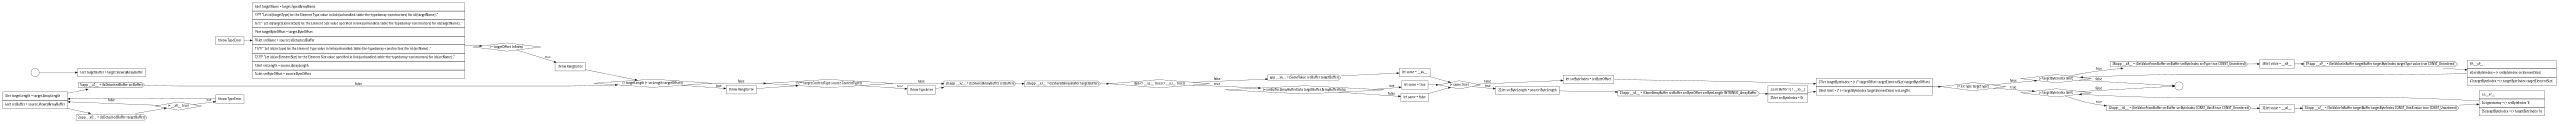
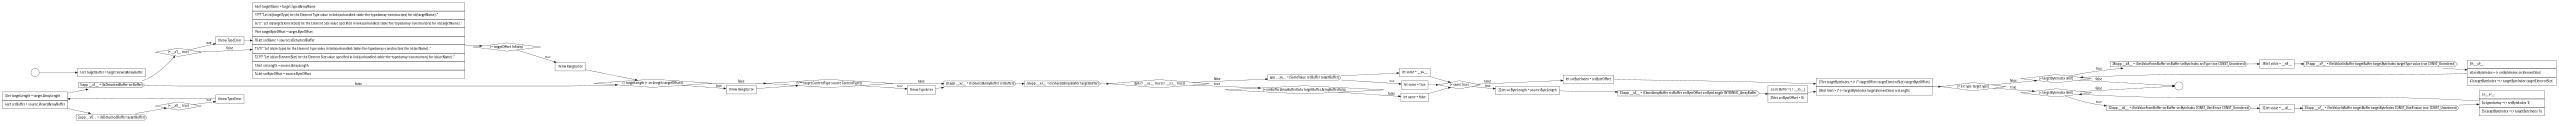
  digraph {
    fontname="Fira Sans"
    rankdir=LR
    node [color=black fillcolor=white fontname="Fira Sans" shape=none style=filled]
    edge [color=black fontname="Fira Sans"]
    n1 [label=<<font color="black">app __x4__ = (SameValue srcBuffer targetBuffer)</font>> shape=cds]
    n2 [label=<<font color="black">     <table border="0" cellborder="1" cellspacing="0" cellpadding="10">       <tr><td align="left">let same = __x4__</td></tr>     </table>   </font>> margin=0]
    n3 [label=<<font color="black">(= same true)</font>> shape=diamond]
    n4 [label=<<font color="black">     <table border="0" cellborder="1" cellspacing="0" cellpadding="10">       <tr><td align="left">3:let targetLength = target.ArrayLength</td></tr>       <tr><td align="left">4:let srcBuffer = source.ViewedArrayBuffer</td></tr>     </table>   </font>> margin=0]
    n5 [label=<<font color="black">5:app __x1__ = (IsDetachedBuffer srcBuffer)</font>> shape=cds]
    n6 [label=<<font color="black">2:app __x0__ = (IsDetachedBuffer targetBuffer)</font>> shape=cds]
    n7 [label=<<font color="black">(&lt; targetLength (+ srcLength targetOffset))</font>> shape=diamond]
+   n8 [label=<<font color="black">(= __x1__ true)</font>> shape=diamond]
    n9 [label=<<font color="black">     <table border="0" cellborder="1" cellspacing="0" cellpadding="10">       <tr><td align="left">6:let targetName = target.TypedArrayName</td></tr>       <tr><td align="left">7:??? &quot;Let id:{targetType} be the Element Type value in link:{unhandled: table-the-typedarray-constructors} for id:{targetName} .&quot;</td></tr>       <tr><td align="left">8:??? &quot;Let id:{targetElementSize} be the Element Size value specified in link:{unhandled: table-the-typedarray-constructors} for id:{targetName} .&quot;</td></tr>       <tr><td align="left">9:let targetByteOffset = target.ByteOffset</td></tr>       <tr><td align="left">10:let srcName = source.IsDetachedBuffer</td></tr>       <tr><td align="left">11:??? &quot;Let id:{srcType} be the Element Type value in link:{unhandled: table-the-typedarray-constructors} for id:{srcName} .&quot;</td></tr>       <tr><td align="left">12:??? &quot;Let id:{srcElementSize} be the Element Size value specified in link:{unhandled: table-the-typedarray-constructors} for id:{srcName} .&quot;</td></tr>       <tr><td align="left">13:let srcLength = source.ArrayLength</td></tr>       <tr><td align="left">14:let srcByteOffset = source.ByteOffset</td></tr>     </table>   </font>> margin=0]
    n10 [label=<<font color="black">(= targetOffset Infinity)</font>> shape=diamond]
    n11 [label=<<font color="black">     <table border="0" cellborder="1" cellspacing="0" cellpadding="10">       <tr><td align="left">throw RangeError</td></tr>     </table>   </font>> margin=0]
    n12 [label=<<font color="black">     <table border="0" cellborder="1" cellspacing="0" cellpadding="10">       <tr><td align="left">throw RangeError</td></tr>     </table>   </font>> margin=0]
    n13 [label=<<font color="black">(! (== target.ContentType source.ContentType))</font>> shape=diamond]
    n14 [label=<<font color="black">20:app __x2__ = (IsSharedArrayBuffer srcBuffer)</font>> shape=cds]
    n15 [label=<<font color="black">     <table border="0" cellborder="1" cellspacing="0" cellpadding="10">       <tr><td align="left">throw TypeError</td></tr>     </table>   </font>> margin=0]
    n16 [label=<<font color="black">(= __x0__ true)</font>> shape=diamond]
    n17 [label=<<font color="black">     <table border="0" cellborder="1" cellspacing="0" cellpadding="10">       <tr><td align="left">throw TypeError</td></tr>     </table>   </font>> margin=0]
    n18 [label=<<font color="black">     <table border="0" cellborder="1" cellspacing="0" cellpadding="10">       <tr><td align="left">let srcByteIndex = srcByteOffset</td></tr>     </table>   </font>> margin=0]
    n19 [label=<<font color="black">     <table border="0" cellborder="1" cellspacing="0" cellpadding="10">       <tr><td align="left">22:let srcByteLength = source.ByteLength</td></tr>     </table>   </font>> margin=0]
    n20 [label=<<font color="black">     <table border="0" cellborder="1" cellspacing="0" cellpadding="10">       <tr><td align="left">27:let targetByteIndex = (+ (* targetOffset targetElementSize) targetByteOffset)</td></tr>       <tr><td align="left">28:let limit = (* (+ targetByteIndex targetElementSize) srcLength)</td></tr>     </table>   </font>> margin=0]
    n21 [label=<<font color="black">23:app __x5__ = (CloneArrayBuffer srcBuffer srcByteOffset srcByteLength INTRINSIC_ArrayBuffer)</font>> shape=cds]
-   n22 [label=<<font color="black">     <table border="0" cellborder="1" cellspacing="0" cellpadding="10">       <tr><td align="left">23:srcBuffer = [? __x5__]</td></tr>       <tr><td align="left">25:let srcByteIndex = 0i</td></tr>     </table>   </font>> margin=0]
+   n22 [label=<<font color="black">     <table border="0" cellborder="1" cellspacing="0" cellpadding="10">       <tr><td align="left">23:srcBuffer = [? __x5__]</td></tr>       <tr><td align="left">25:let srcByteOffset = 0i</td></tr>     </table>   </font>> margin=0]
    n23 [label=<<font color="black">(= srcType targetType)</font>> shape=diamond]
    n24 [label=<<font color="black">(&lt; targetByteIndex limit)</font>> shape=diamond]
    n25 [label=<<font color="black">(&lt; targetByteIndex limit)</font>> shape=diamond]
    n26 [label=" " shape=circle]
    n27 [label=<<font color="black">32:app __x6__ = (GetValueFromBuffer srcBuffer srcByteIndex CONST_Uint8 true CONST_Unordered)</font>> shape=cds]
    n28 [label=<<font color="black">38:app __x8__ = (GetValueFromBuffer srcBuffer srcByteIndex srcType true CONST_Unordered)</font>> shape=cds]
    n29 [label=<<font color="black">     <table border="0" cellborder="1" cellspacing="0" cellpadding="10">       <tr><td align="left">38:let value = __x8__</td></tr>     </table>   </font>> margin=0]
    n30 [label=<<font color="black">39:app __x9__ = (SetValueInBuffer targetBuffer targetByteIndex targetType value true CONST_Unordered)</font>> shape=cds]
    n31 [label=<<font color="black">20:app __x3__ = (IsSharedArrayBuffer targetBuffer)</font>> shape=cds]
    n32 [label=<<font color="black">(&amp;&amp; (= __x2__ true) (= __x3__ true))</font>> shape=diamond]
    n33 [label=<<font color="black">(= srcBuffer.ArrayBufferData targetBuffer.ArrayBufferData)</font>> shape=diamond]
    n34 [label=<<font color="black">     <table border="0" cellborder="1" cellspacing="0" cellpadding="10">       <tr><td align="left">32:let value = __x6__</td></tr>     </table>   </font>> margin=0]
    n35 [label=<<font color="black">     <table border="0" cellborder="1" cellspacing="0" cellpadding="10">       <tr><td align="left">let same = true</td></tr>     </table>   </font>> margin=0]
    n36 [label=<<font color="black">     <table border="0" cellborder="1" cellspacing="0" cellpadding="10">       <tr><td align="left">let same = false</td></tr>     </table>   </font>> margin=0]
    n37 [label=<<font color="black">33:app __x7__ = (SetValueInBuffer targetBuffer targetByteIndex CONST_Uint8 value true CONST_Unordered)</font>> shape=cds]
    n38 [label=<<font color="black">     <table border="0" cellborder="1" cellspacing="0" cellpadding="10">       <tr><td align="left">33:__x7__</td></tr>       <tr><td align="left">34:typedarray = (+ srcByteIndex 1i)</td></tr>       <tr><td align="left">35:targetByteIndex = (+ targetByteIndex 1i)</td></tr>     </table>   </font>> margin=0]
    n39 [label=<<font color="black">     <table border="0" cellborder="1" cellspacing="0" cellpadding="10">       <tr><td align="left">1:let targetBuffer = target.ViewedArrayBuffer</td></tr>     </table>   </font>> margin=0]
    n40 [label=<<font color="black">     <table border="0" cellborder="1" cellspacing="0" cellpadding="10">       <tr><td align="left">39:__x9__</td></tr>       <tr><td align="left">40:srcByteIndex = (+ srcByteIndex srcElementSize)</td></tr>       <tr><td align="left">41:targetByteIndex = (+ targetByteIndex targetElementSize)</td></tr>     </table>   </font>> margin=0]
    n41 [label=<<font color="black">     <table border="0" cellborder="1" cellspacing="0" cellpadding="10">       <tr><td align="left">throw TypeError</td></tr>     </table>   </font>> margin=0]
    n42 [label=" " shape=circle]
    n1 -> n2
    n2 -> n3
    n3 -> n18 [label=<<font color="black">false</font>>]
    n3 -> n19 [label=<<font color="black">true</font>>]
    n4 -> n5
    n4 -> n6
    n5 -> n7 [label=<<font color="black">false</font>>]
+   n5 -> n8
    n6 -> n16
    n7 -> n12 [label=<<font color="black">true</font>>]
    n7 -> n13 [label=<<font color="black">false</font>>]
+   n8 -> n9 [label=<<font color="black">false</font>>]
+   n8 -> n41 [label=<<font color="black">true</font>>]
    n9 -> n10
    n10 -> n11 [label=<<font color="black">true</font>>]
    n11 -> n7
    n12 -> n13
    n13 -> n14 [label=<<font color="black">false</font>>]
    n13 -> n15 [label=<<font color="black">true</font>>]
    n14 -> n31
    n15 -> n14
-   n16 -> n4 [label=<<font color="black">false</font>>]
    n16 -> n17 [label=<<font color="black">true</font>>]
    n17 -> n4
    n18 -> n20
    n19 -> n21
    n20 -> n23
    n21 -> n22
    n22 -> n20
    n23 -> n24 [label=<<font color="black">true</font>>]
    n23 -> n25 [label=<<font color="black">false</font>>]
    n24 -> n26 [label=<<font color="black">false</font>>]
    n24 -> n27 [label=<<font color="black">true</font>>]
    n25 -> n26 [label=<<font color="black">false</font>>]
    n25 -> n28 [label=<<font color="black">true</font>>]
    n27 -> n34
    n28 -> n29
    n29 -> n30
    n30 -> n40
    n31 -> n32
    n32 -> n1 [label=<<font color="black">false</font>>]
    n32 -> n33 [label=<<font color="black">true</font>>]
-   n33 -> n35 [label=<<font color="black">true</font>>]
+   n1 -> n35 [label=<<font color="black">true</font>>]
    n33 -> n36 [label=<<font color="black">false</font>>]
    n34 -> n37
    n35 -> n3
    n36 -> n3
    n37 -> n38
    n38 -> n24
    n40 -> n25
    n41 -> n9
    n42 -> n39
  }
